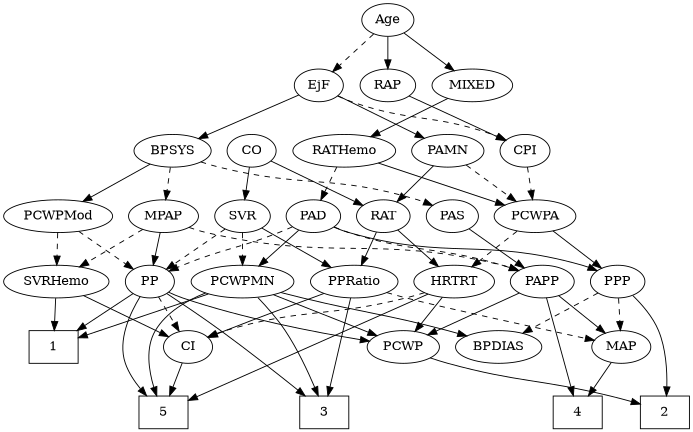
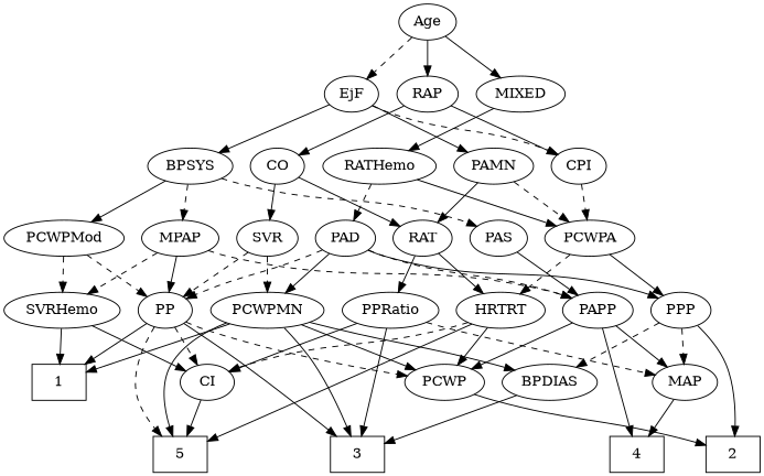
  strict digraph {
    edge [style=solid]
    1 [height=0.5 shape=box width=0.75]
    2 [height=0.5 shape=box width=0.75]
    3 [height=0.5 shape=box width=0.75]
    4 [height=0.5 shape=box width=0.75]
    5 [height=0.5 shape=box width=0.75]
    Age [height=0.5 width=0.75]
    EjF [height=0.5 width=0.75]
    RAP [height=0.5 width=0.77632]
    MIXED [height=0.5 width=1.1193]
    BPSYS [height=0.5 width=1.0471]
    PAMN [height=0.5 width=1.011]
    CPI [height=0.5 width=0.75]
    CO [height=0.5 width=0.75]
    RATHemo [height=0.5 width=1.3721]
    MPAP [height=0.5 width=0.97491]
    PAS [height=0.5 width=0.75]
    PCWPMod [height=0.5 width=1.4443]
    RAT [height=0.5 width=0.75827]
    PCWPA [height=0.5 width=1.1555]
    SVR [height=0.5 width=0.77632]
    PAD [height=0.5 width=0.79437]
    SVRHemo [height=0.5 width=1.3902]
    PAPP [height=0.5 width=0.88464]
    PP [height=0.5 width=0.75]
    PPRatio [height=0.5 width=1.1013]
    HRTRT [height=0.5 width=1.1013]
    PPP [height=0.5 width=0.75]
    PCWPMN [height=0.5 width=1.3902]
    CI [height=0.5 width=0.75]
    PCWP [height=0.5 width=0.97491]
    MAP [height=0.5 width=0.84854]
    BPDIAS [height=0.5 width=1.1735]
    Age -> EjF [style=dashed]
    Age -> RAP
    Age -> MIXED
    EjF -> BPSYS
    EjF -> PAMN
    EjF -> CPI [style=dashed]
    RAP -> CPI
+   RAP -> CO
    MIXED -> RATHemo
    BPSYS -> MPAP [style=dashed]
    BPSYS -> PAS [style=dashed]
    BPSYS -> PCWPMod
    PAMN -> RAT
    PAMN -> PCWPA [style=dashed]
    CPI -> PCWPA [style=dashed]
    CO -> RAT
    CO -> SVR
    RATHemo -> PCWPA
    RATHemo -> PAD [style=dashed]
    MPAP -> SVRHemo [style=dashed]
    MPAP -> PAPP [style=dashed]
    MPAP -> PP
    PAS -> PAPP
    PCWPMod -> SVRHemo [style=dashed]
    PCWPMod -> PP [style=dashed]
    RAT -> PPRatio
    RAT -> HRTRT
    PCWPA -> HRTRT [style=dashed]
    PCWPA -> PPP
    SVR -> PP [style=dashed]
-   SVR -> PPRatio
    SVR -> PCWPMN [style=dashed]
    PAD -> PAPP [style=dashed]
    PAD -> PP [style=dashed]
    PAD -> PPP
    PAD -> PCWPMN
    SVRHemo -> 1
    SVRHemo -> CI
    PAPP -> 4
    PAPP -> PCWP
    PAPP -> MAP
    PP -> 1
    PP -> 3
-   PP -> 5
+   PP -> 5 [style=dashed]
    PP -> CI [style=dashed]
-   PP -> PCWP
+   PP -> PCWP [style=dashed]
    PPRatio -> 3
    PPRatio -> CI
    PPRatio -> MAP [style=dashed]
    HRTRT -> 5
    HRTRT -> CI [style=dashed]
    HRTRT -> PCWP
    PPP -> 2
    PPP -> MAP [style=dashed]
    PPP -> BPDIAS [style=dashed]
    PCWPMN -> 1
    PCWPMN -> 3
    PCWPMN -> 5
    PCWPMN -> PCWP
    PCWPMN -> BPDIAS
    CI -> 5
    PCWP -> 2
    MAP -> 4
+   BPDIAS -> 3
  }
